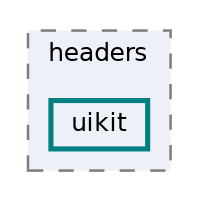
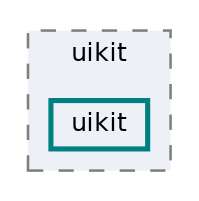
  digraph {
    compound=true
    rankdir=LR
    n1 [color=teal fillcolor="#edf0f7" fontname=Helvetica fontsize=10 height=0.2 label=uikit shape=box style="filled,bold" width=0.4]
    subgraph cluster_1 {
      bgcolor="#edf0f7"
      fontname=Helvetica
      fontsize=10
-     label=headers
+     label=uikit
      pencolor=grey50
      style="filled,dashed"
      n1
    }
  }
